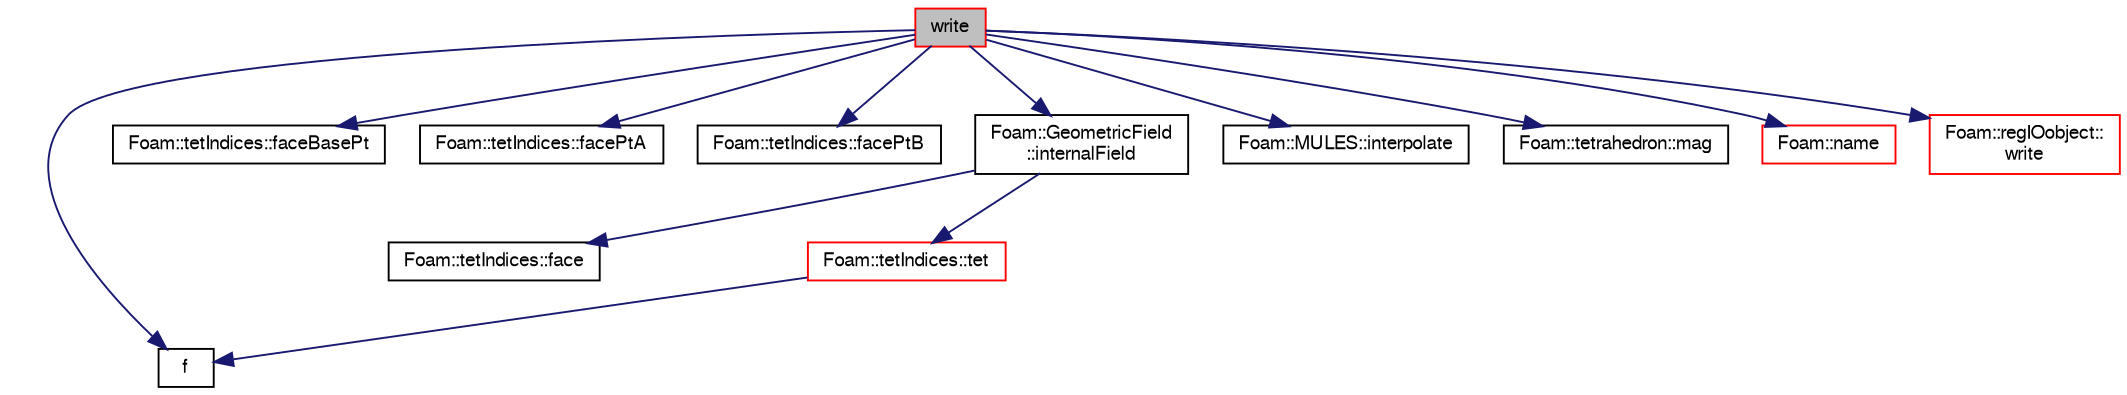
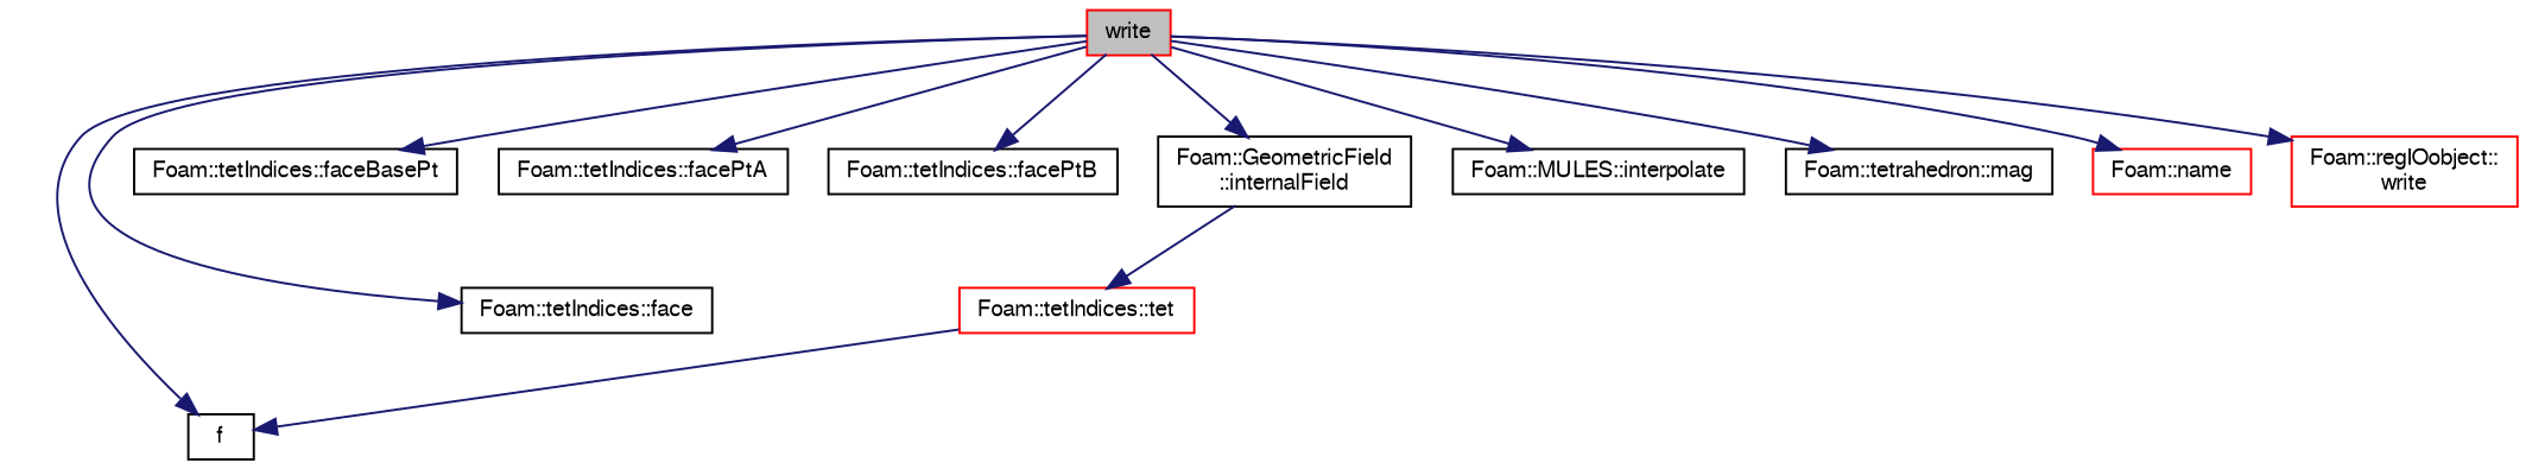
  digraph {
    rankdir=TB
    node [color=black fontname=FreeSans fontsize=10 shape=record]
    edge [color=midnightblue fontname=FreeSans fontsize=10 labelfontname=FreeSans labelfontsize=10 style=solid]
    n1 [color=red fillcolor=grey75 fontcolor=black height=0.2 label=write style=filled width=0.4]
    n2 [height=0.2 label=f width=0.4]
    n3 [height=0.2 label="Foam::tetIndices::face" width=0.4]
    n4 [height=0.2 label="Foam::tetIndices::faceBasePt" width=0.4]
    n5 [height=0.2 label="Foam::tetIndices::facePtA" width=0.4]
    n6 [height=0.2 label="Foam::tetIndices::facePtB" width=0.4]
    n7 [height=0.2 label="Foam::GeometricField\l::internalField" width=0.4]
    n8 [height=0.2 label="Foam::MULES::interpolate" width=0.4]
    n9 [height=0.2 label="Foam::tetrahedron::mag" width=0.4]
    n10 [color=red height=0.2 label="Foam::name" width=0.4]
    n11 [color=red height=0.2 label="Foam::regIOobject::\lwrite" width=0.4]
    n12 [color=red height=0.2 label="Foam::tetIndices::tet" width=0.4]
    n1 -> n2
-   n7 -> n3
+   n1 -> n3
    n1 -> n4
    n1 -> n5
    n1 -> n6
    n1 -> n7
    n1 -> n8
    n1 -> n9
    n1 -> n10
    n1 -> n11
    n7 -> n12
    n12 -> n2
  }
